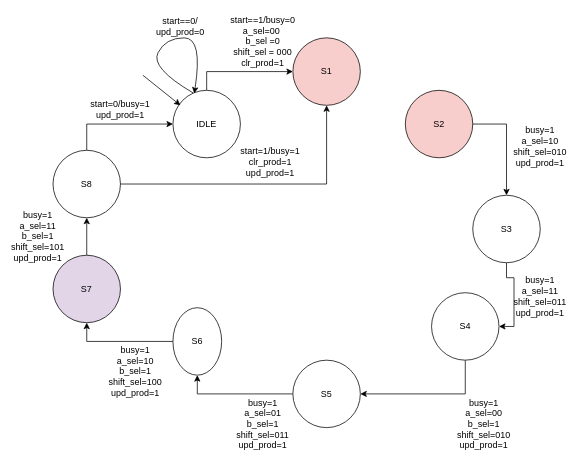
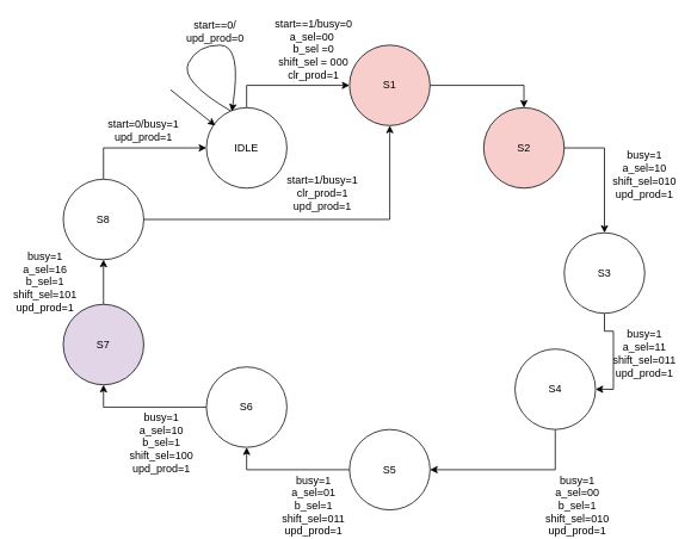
  <mxCell id="0" />
  <mxCell id="1" parent="0" />
  <mxCell id="2" style="edgeStyle=orthogonalEdgeStyle;rounded=0;orthogonalLoop=1;jettySize=auto;html=1;exitX=0.5;exitY=0;exitDx=0;exitDy=0;entryX=0;entryY=0.5;entryDx=0;entryDy=0;" parent="1" source="3" target="5" edge="1"><mxGeometry relative="1" as="geometry" /></mxCell>
  <mxCell id="3" value="IDLE" style="ellipse;whiteSpace=wrap;html=1;" parent="1" vertex="1"><mxGeometry x="230" y="120" width="90" height="90" as="geometry" /></mxCell>
+ <mxCell id="4" style="edgeStyle=orthogonalEdgeStyle;rounded=0;orthogonalLoop=1;jettySize=auto;html=1;exitX=1;exitY=0.5;exitDx=0;exitDy=0;entryX=0.5;entryY=0;entryDx=0;entryDy=0;" parent="1" source="5" target="7" edge="1"><mxGeometry relative="1" as="geometry" /></mxCell>
  <mxCell id="5" value="S1" style="ellipse;whiteSpace=wrap;html=1;fillColor=#f8cecc;" parent="1" vertex="1"><mxGeometry x="390" y="50" width="90" height="90" as="geometry" /></mxCell>
  <mxCell id="6" style="edgeStyle=orthogonalEdgeStyle;rounded=0;orthogonalLoop=1;jettySize=auto;html=1;exitX=1;exitY=0.5;exitDx=0;exitDy=0;entryX=0.5;entryY=0;entryDx=0;entryDy=0;" parent="1" source="7" target="20" edge="1"><mxGeometry relative="1" as="geometry" /></mxCell>
  <mxCell id="7" value="S2" style="ellipse;whiteSpace=wrap;html=1;fillColor=#f8cecc;" parent="1" vertex="1"><mxGeometry x="540" y="120" width="90" height="90" as="geometry" /></mxCell>
  <mxCell id="8" style="edgeStyle=orthogonalEdgeStyle;rounded=0;orthogonalLoop=1;jettySize=auto;html=1;exitX=0;exitY=0.5;exitDx=0;exitDy=0;entryX=0.5;entryY=1;entryDx=0;entryDy=0;" parent="1" source="9" target="18" edge="1"><mxGeometry relative="1" as="geometry" /></mxCell>
- <mxCell id="9" value="S6" style="ellipse;whiteSpace=wrap;html=1;" parent="1" vertex="1"><mxGeometry x="230" y="410" width="65" height="90" as="geometry" /></mxCell>
+ <mxCell id="9" value="S6" style="ellipse;whiteSpace=wrap;html=1;" parent="1" vertex="1"><mxGeometry x="230" y="410" width="90" height="90" as="geometry" /></mxCell>
  <mxCell id="10" style="edgeStyle=orthogonalEdgeStyle;rounded=0;orthogonalLoop=1;jettySize=auto;html=1;exitX=0;exitY=0.5;exitDx=0;exitDy=0;entryX=0.5;entryY=1;entryDx=0;entryDy=0;" parent="1" source="11" target="9" edge="1"><mxGeometry relative="1" as="geometry" /></mxCell>
  <mxCell id="11" value="S5" style="ellipse;whiteSpace=wrap;html=1;" parent="1" vertex="1"><mxGeometry x="390" y="480" width="90" height="90" as="geometry" /></mxCell>
  <mxCell id="12" style="edgeStyle=orthogonalEdgeStyle;rounded=0;orthogonalLoop=1;jettySize=auto;html=1;exitX=0.5;exitY=1;exitDx=0;exitDy=0;entryX=1;entryY=0.5;entryDx=0;entryDy=0;" parent="1" source="13" target="11" edge="1"><mxGeometry relative="1" as="geometry" /></mxCell>
  <mxCell id="13" value="S4" style="ellipse;whiteSpace=wrap;html=1;" parent="1" vertex="1"><mxGeometry x="575" y="390" width="90" height="90" as="geometry" /></mxCell>
  <mxCell id="14" style="edgeStyle=orthogonalEdgeStyle;rounded=0;orthogonalLoop=1;jettySize=auto;html=1;exitX=0.5;exitY=0;exitDx=0;exitDy=0;entryX=0;entryY=0.5;entryDx=0;entryDy=0;" parent="1" source="16" target="3" edge="1"><mxGeometry relative="1" as="geometry" /></mxCell>
  <mxCell id="15" style="edgeStyle=orthogonalEdgeStyle;rounded=0;orthogonalLoop=1;jettySize=auto;html=1;exitX=1;exitY=0.5;exitDx=0;exitDy=0;entryX=0.5;entryY=1;entryDx=0;entryDy=0;" parent="1" source="16" target="5" edge="1"><mxGeometry relative="1" as="geometry" /></mxCell>
  <mxCell id="16" value="S8" style="ellipse;whiteSpace=wrap;html=1;" parent="1" vertex="1"><mxGeometry x="70" y="200" width="90" height="90" as="geometry" /></mxCell>
  <mxCell id="17" style="edgeStyle=orthogonalEdgeStyle;rounded=0;orthogonalLoop=1;jettySize=auto;html=1;exitX=0.5;exitY=0;exitDx=0;exitDy=0;entryX=0.5;entryY=1;entryDx=0;entryDy=0;" parent="1" source="18" target="16" edge="1"><mxGeometry relative="1" as="geometry" /></mxCell>
  <mxCell id="18" value="S7" style="ellipse;whiteSpace=wrap;html=1;fillColor=#e1d5e7;" parent="1" vertex="1"><mxGeometry x="70" y="340" width="90" height="90" as="geometry" /></mxCell>
  <mxCell id="19" style="edgeStyle=orthogonalEdgeStyle;rounded=0;orthogonalLoop=1;jettySize=auto;html=1;exitX=0.5;exitY=1;exitDx=0;exitDy=0;entryX=1;entryY=0.5;entryDx=0;entryDy=0;" parent="1" source="20" target="13" edge="1"><mxGeometry relative="1" as="geometry" /></mxCell>
  <mxCell id="20" value="S3" style="ellipse;whiteSpace=wrap;html=1;" parent="1" vertex="1"><mxGeometry x="630" y="260" width="90" height="90" as="geometry" /></mxCell>
  <mxCell id="21" value="" style="endArrow=classic;html=1;rounded=0;" parent="1" edge="1"><mxGeometry width="50" height="50" relative="1" as="geometry"><mxPoint x="190" y="100" as="sourcePoint" /><mxPoint x="240" y="140" as="targetPoint" /></mxGeometry></mxCell>
  <mxCell id="22" value="start=0/busy=1&lt;div&gt;upd_prod=1&lt;/div&gt;" style="text;html=1;align=center;verticalAlign=middle;whiteSpace=wrap;rounded=0;" parent="1" vertex="1"><mxGeometry x="130" y="131" width="60" height="30" as="geometry" /></mxCell>
  <mxCell id="23" value="start==1/busy=0&lt;div&gt;a_sel=00&amp;nbsp;&lt;/div&gt;&lt;div&gt;&lt;span style=&quot;background-color: transparent; color: light-dark(rgb(0, 0, 0), rgb(255, 255, 255));&quot;&gt;b_sel =0&lt;/span&gt;&lt;/div&gt;&lt;div&gt;shift_sel = 000&lt;/div&gt;&lt;div&gt;clr_prod=1&lt;/div&gt;" style="text;html=1;align=center;verticalAlign=middle;whiteSpace=wrap;rounded=0;" parent="1" vertex="1"><mxGeometry x="295" y="40" width="110" height="30" as="geometry" /></mxCell>
  <mxCell id="24" value="&lt;div&gt;busy=1&lt;/div&gt;&lt;div&gt;a_sel=10&lt;/div&gt;&lt;div&gt;shift_sel=010&lt;/div&gt;&lt;div&gt;upd_prod=1&lt;/div&gt;" style="text;html=1;align=center;verticalAlign=middle;whiteSpace=wrap;rounded=0;" parent="1" vertex="1"><mxGeometry x="690" y="180" width="60" height="30" as="geometry" /></mxCell>
  <mxCell id="25" value="&lt;div&gt;busy=1&lt;/div&gt;&lt;div&gt;a_sel=11&lt;/div&gt;&lt;div&gt;shift_sel=011&lt;/div&gt;&lt;div&gt;upd_prod=1&lt;/div&gt;" style="text;html=1;align=center;verticalAlign=middle;whiteSpace=wrap;rounded=0;" parent="1" vertex="1"><mxGeometry x="690" y="380" width="60" height="30" as="geometry" /></mxCell>
  <mxCell id="26" value="&lt;div&gt;busy=1&lt;/div&gt;&lt;div&gt;a_sel=00&lt;/div&gt;&lt;div&gt;b_sel=1&lt;/div&gt;&lt;div&gt;shift_sel=010&lt;/div&gt;&lt;div&gt;upd_prod=1&lt;/div&gt;" style="text;html=1;align=center;verticalAlign=middle;whiteSpace=wrap;rounded=0;" parent="1" vertex="1"><mxGeometry x="615" y="550" width="60" height="30" as="geometry" /></mxCell>
  <mxCell id="27" value="&lt;div&gt;busy=1&lt;/div&gt;&lt;div&gt;a_sel=01&lt;/div&gt;&lt;div&gt;b_sel=1&lt;/div&gt;&lt;div&gt;shift_sel=011&lt;/div&gt;&lt;div&gt;upd_prod=1&lt;/div&gt;" style="text;html=1;align=center;verticalAlign=middle;whiteSpace=wrap;rounded=0;" parent="1" vertex="1"><mxGeometry x="320" y="550" width="60" height="30" as="geometry" /></mxCell>
  <mxCell id="28" value="&lt;div&gt;busy=1&lt;/div&gt;&lt;div&gt;a_sel=10&lt;/div&gt;&lt;div&gt;b_sel=1&lt;/div&gt;&lt;div&gt;shift_sel=100&lt;/div&gt;&lt;div&gt;upd_prod=1&lt;/div&gt;" style="text;html=1;align=center;verticalAlign=middle;whiteSpace=wrap;rounded=0;" parent="1" vertex="1"><mxGeometry x="150" y="480" width="60" height="30" as="geometry" /></mxCell>
- <mxCell id="29" value="&lt;div&gt;busy=1&lt;/div&gt;&lt;div&gt;a_sel=11&lt;/div&gt;&lt;div&gt;b_sel=1&lt;/div&gt;&lt;div&gt;shift_sel=101&lt;/div&gt;&lt;div&gt;upd_prod=1&lt;/div&gt;" style="text;html=1;align=center;verticalAlign=middle;whiteSpace=wrap;rounded=0;" parent="1" vertex="1"><mxGeometry x="20" y="300" width="60" height="30" as="geometry" /></mxCell>
+ <mxCell id="29" value="&lt;div&gt;busy=1&lt;/div&gt;&lt;div&gt;a_sel=16&lt;/div&gt;&lt;div&gt;b_sel=1&lt;/div&gt;&lt;div&gt;shift_sel=101&lt;/div&gt;&lt;div&gt;upd_prod=1&lt;/div&gt;" style="text;html=1;align=center;verticalAlign=middle;whiteSpace=wrap;rounded=0;" parent="1" vertex="1"><mxGeometry x="20" y="300" width="60" height="30" as="geometry" /></mxCell>
  <mxCell id="30" value="&lt;div&gt;&lt;span style=&quot;background-color: transparent; color: light-dark(rgb(0, 0, 0), rgb(255, 255, 255));&quot;&gt;start=1/busy=1&lt;/span&gt;&lt;/div&gt;&lt;div&gt;clr_prod=1&lt;/div&gt;&lt;div&gt;upd_prod=1&lt;/div&gt;" style="text;html=1;align=center;verticalAlign=middle;whiteSpace=wrap;rounded=0;" parent="1" vertex="1"><mxGeometry x="330" y="201" width="60" height="30" as="geometry" /></mxCell>
  <mxCell id="31" value="" style="curved=1;endArrow=classic;html=1;rounded=0;exitX=0.298;exitY=0.038;exitDx=0;exitDy=0;exitPerimeter=0;entryX=0.316;entryY=0.047;entryDx=0;entryDy=0;entryPerimeter=0;" parent="1" source="3" edge="1" target="3"><mxGeometry width="50" height="50" relative="1" as="geometry"><mxPoint x="400" y="330" as="sourcePoint" /><mxPoint x="260" y="120" as="targetPoint" /><Array as="points"><mxPoint x="200" y="90" /><mxPoint x="220" y="50" /><mxPoint x="270" y="50" /></Array></mxGeometry></mxCell>
  <mxCell id="32" value="start==0/&lt;div&gt;upd_prod=0&lt;/div&gt;" style="text;html=1;align=center;verticalAlign=middle;whiteSpace=wrap;rounded=0;" parent="1" vertex="1"><mxGeometry x="210" width="60" height="30" as="geometry" y="20" /></mxCell>
